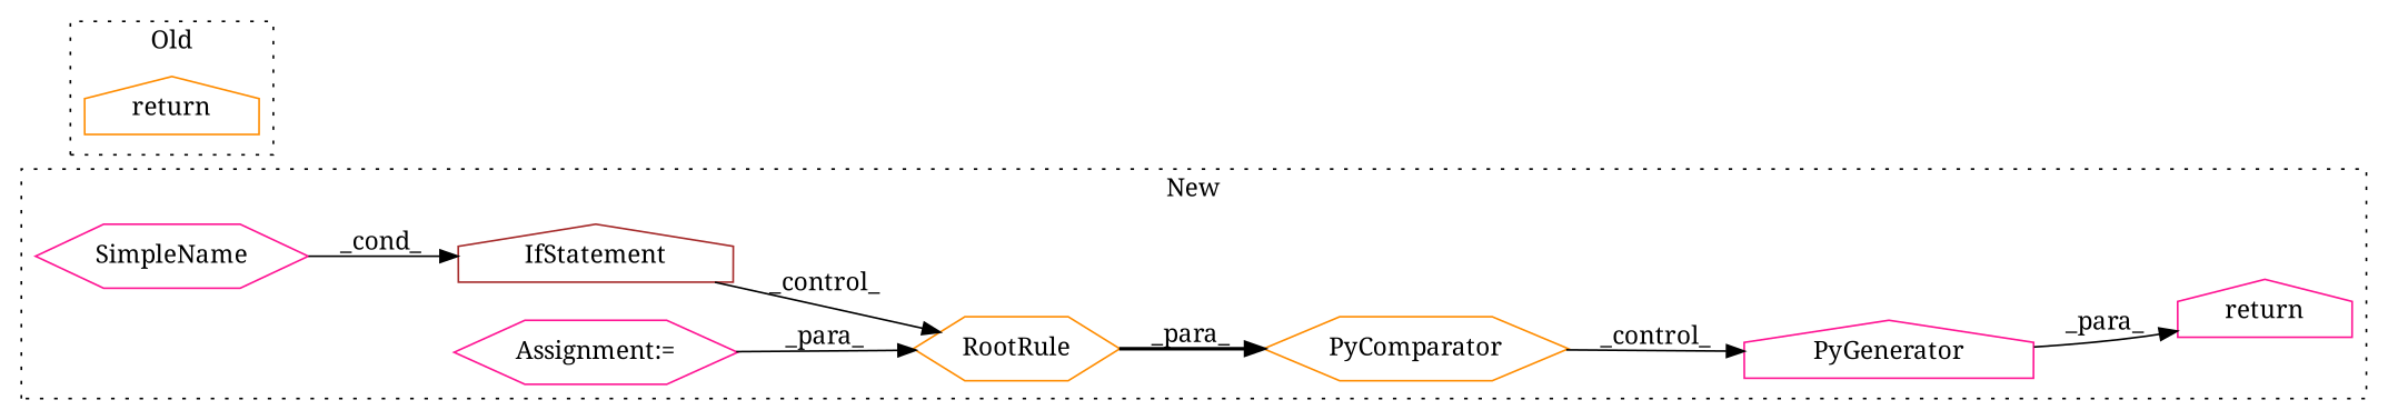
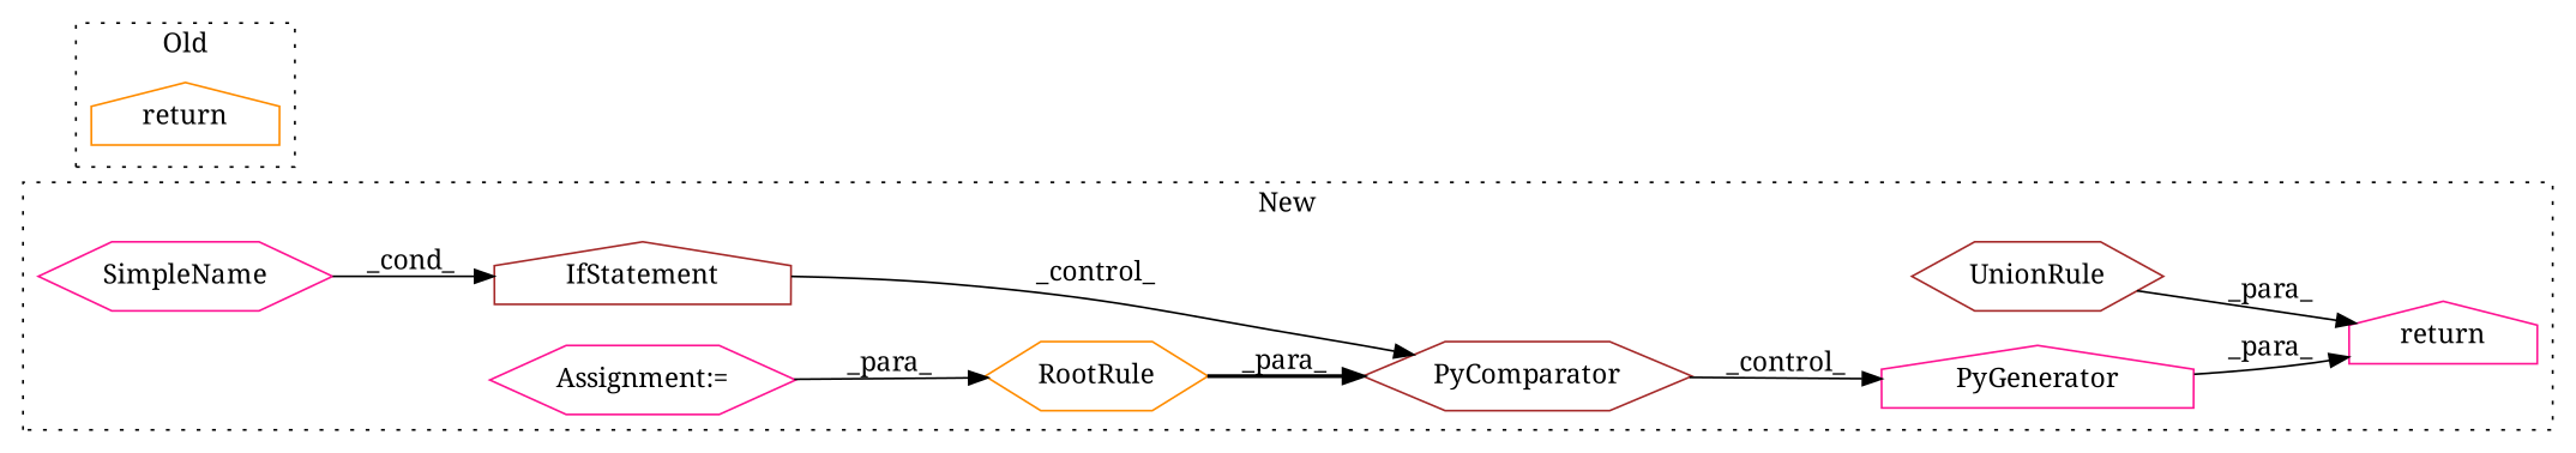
  digraph {
    fontname="Noto Serif"
    rankdir=LR
    node [a=32 color=deeppink fontname="Noto Serif" l=45 s=2211 shape=hexagon]
    edge [fontname="Noto Serif" style=solid]
+   n1 [color=brown l="10,1" label=UnionRule s="2268,2300"]
    n2 [a=41 l=7 label=return s=2016 shape=house]
-   n3 [a=113 color=darkorange label=PyComparator]
+   n3 [a=113 color=brown label=PyComparator]
    n4 [color=darkorange l="9,1" label=RootRule s="2132,2152"]
    n5 [a=42 l=5 label=SimpleName s=2251]
    n6 [a=25 color=brown label=IfStatement shape=house]
    n7 [a=107 l=130 label=PyGenerator s=2132 shape=house]
    n8 [a=7 label="Assignment:="]
    n9 [a=41 color=darkorange l=7 label=return s=1750 shape=house]
    subgraph cluster_1 {
      label=New
      style=dotted
+     n1
      n2
      n3
      n4
      n5
      n6
      n7
      n8
    }
    subgraph cluster_2 {
      label=Old
      style=dotted
      n9
    }
+   n1 -> n2 [label=_para_]
    n3 -> n7 [label=_control_]
    n4 -> n3 [label=_para_ style=bold]
    n5 -> n6 [label=_cond_]
-   n6 -> n4 [label=_control_]
+   n6 -> n3 [label=_control_]
    n7 -> n2 [label=_para_]
    n8 -> n4 [label=_para_]
  }
